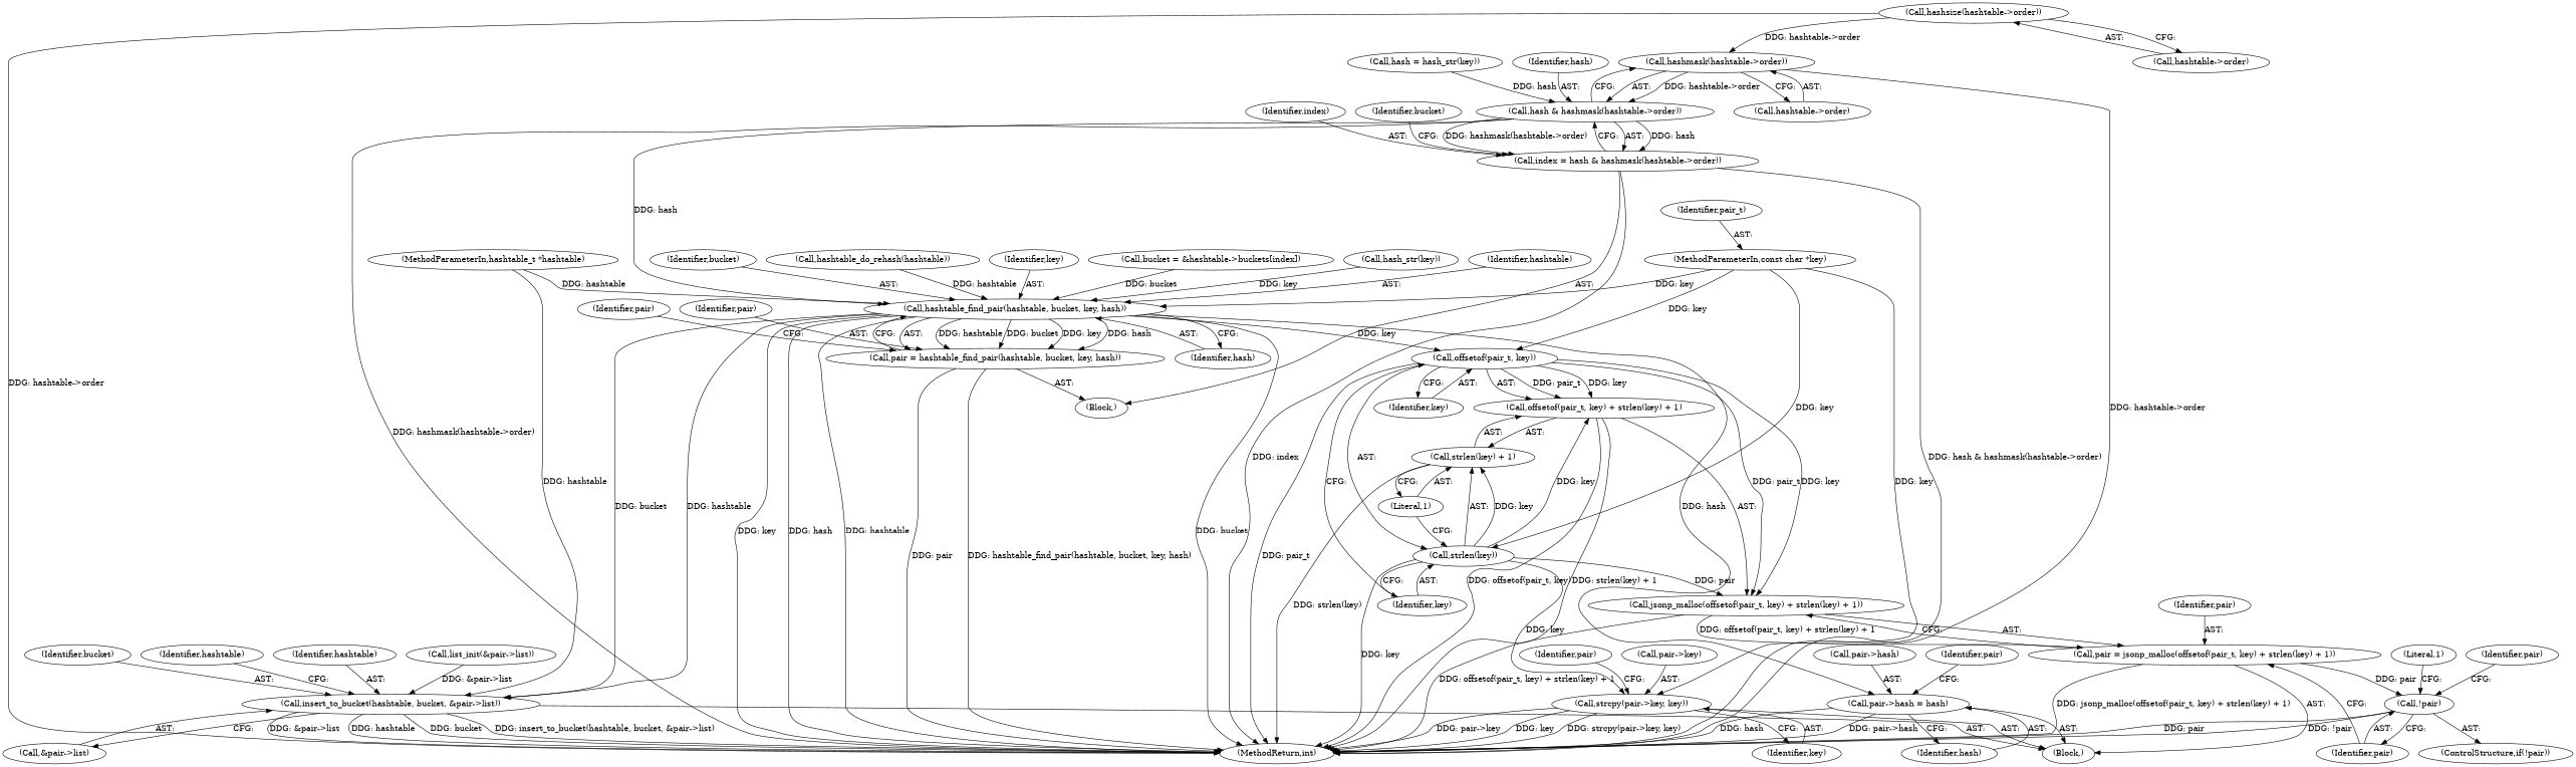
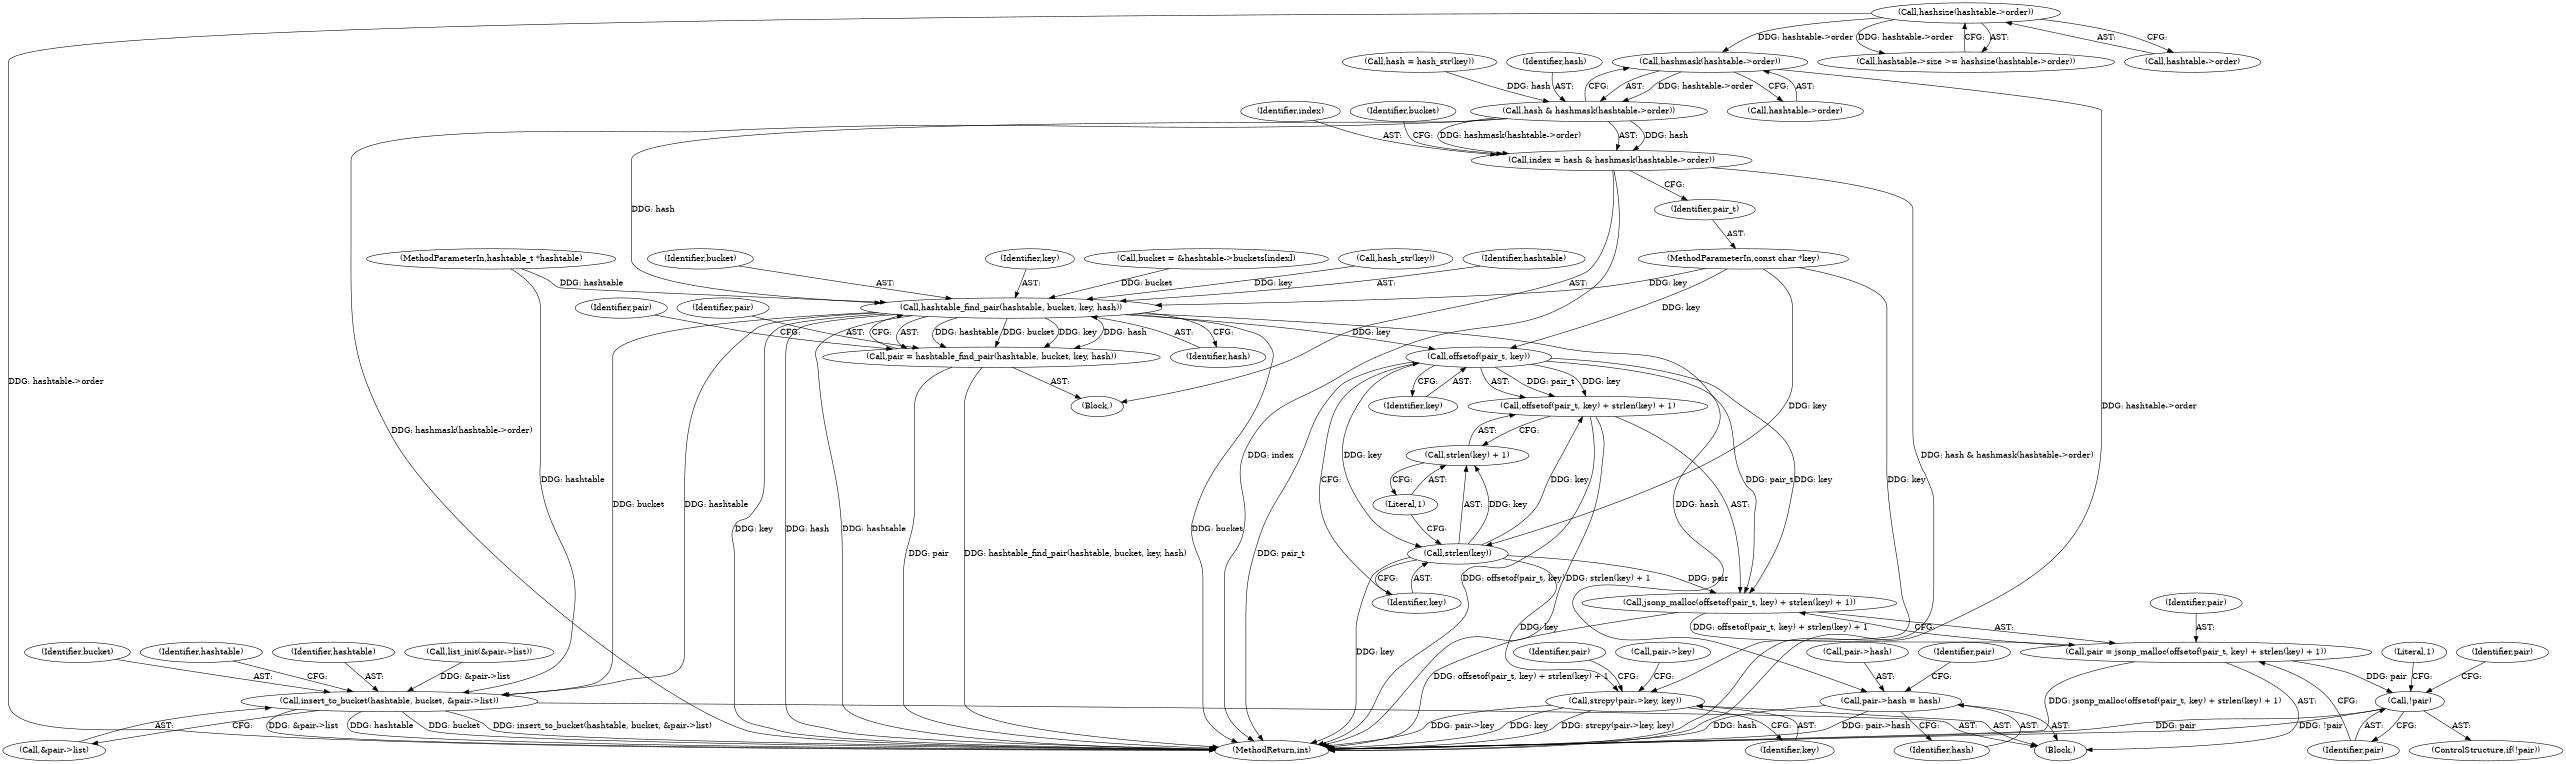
  digraph {
    n1 [label="(Call,hashmask(hashtable->order))"]
    n2 [label="(Call,hash & hashmask(hashtable->order))"]
    n3 [label="(MethodReturn,int)"]
    n4 [label="(Call,hashtable->order)"]
    n5 [label="(Call,index = hash & hashmask(hashtable->order))"]
    n6 [label="(Call,hashtable_find_pair(hashtable, bucket, key, hash))"]
    n7 [label="(Call,hashsize(hashtable->order))"]
+   n8 [label="(Call,hashtable->size >= hashsize(hashtable->order))"]
    n9 [label="(Call,hashtable->order)"]
    n10 [label="(Block,)"]
    n11 [label="(Call,pair = hashtable_find_pair(hashtable, bucket, key, hash))"]
    n12 [label="(Call,offsetof(pair_t, key))"]
    n13 [label="(Call,pair->hash = hash)"]
    n14 [label="(Call,insert_to_bucket(hashtable, bucket, &pair->list))"]
    n15 [label="(Identifier,hash)"]
    n16 [label="(Call,jsonp_malloc(offsetof(pair_t, key) + strlen(key) + 1))"]
    n17 [label="(Call,offsetof(pair_t, key) + strlen(key) + 1)"]
    n18 [label="(Call,strlen(key))"]
    n19 [label="(Identifier,key)"]
    n20 [label="(Block,)"]
    n21 [label="(Identifier,hash)"]
    n22 [label="(Call,&pair->list)"]
    n23 [label="(Call,pair = jsonp_malloc(offsetof(pair_t, key) + strlen(key) + 1))"]
    n24 [label="(Call,strlen(key) + 1)"]
    n25 [label="(Call,strcpy(pair->key, key))"]
    n26 [label="(Identifier,key)"]
    n27 [label="(Call,!pair)"]
    n28 [label="(Identifier,pair)"]
    n29 [label="(ControlStructure,if(!pair))"]
    n30 [label="(Literal,1)"]
    n31 [label="(Identifier,key)"]
    n32 [label="(Identifier,pair)"]
    n33 [label="(Identifier,bucket)"]
    n34 [label="(Identifier,pair_t)"]
    n35 [label="(MethodParameterIn,const char *key)"]
    n36 [label="(Identifier,pair)"]
    n37 [label="(Call,pair->hash)"]
    n38 [label="(Identifier,bucket)"]
    n39 [label="(Literal,1)"]
-   n40 [label="(Call,hashtable_do_rehash(hashtable))"]
    n41 [label="(Identifier,pair)"]
    n42 [label="(Identifier,hashtable)"]
    n43 [label="(Identifier,index)"]
    n44 [label="(Call,hash = hash_str(key))"]
    n45 [label="(Identifier,pair)"]
    n46 [label="(Call,pair->key)"]
    n47 [label="(Identifier,key)"]
    n48 [label="(Call,bucket = &hashtable->buckets[index])"]
    n49 [label="(Identifier,hashtable)"]
    n50 [label="(Identifier,bucket)"]
    n51 [label="(Identifier,hash)"]
    n52 [label="(Identifier,pair)"]
    n53 [label="(Call,hash_str(key))"]
    n54 [label="(MethodParameterIn,hashtable_t *hashtable)"]
    n55 [label="(Identifier,hashtable)"]
    n56 [label="(Call,list_init(&pair->list))"]
    n57 [label="(Identifier,pair)"]
    n1 -> n2 [label="AST: "]
    n1 -> n2 [label="DDG: hashtable->order"]
    n1 -> n3 [label="DDG: hashtable->order"]
    n1 -> n4 [label="CFG: "]
    n2 -> n1 [label="CFG: "]
    n2 -> n3 [label="DDG: hashmask(hashtable->order)"]
    n2 -> n5 [label="AST: "]
    n2 -> n5 [label="DDG: hash"]
    n2 -> n5 [label="DDG: hashmask(hashtable->order)"]
    n2 -> n6 [label="DDG: hash"]
    n4 -> n1 [label="AST: "]
-   n5 -> n2 [label="CFG: "]
+   n5 -> n34 [label="CFG: "]
    n5 -> n3 [label="DDG: hash & hashmask(hashtable->order)"]
    n5 -> n3 [label="DDG: index"]
    n5 -> n10 [label="AST: "]
    n6 -> n3 [label="DDG: bucket"]
    n6 -> n3 [label="DDG: key"]
    n6 -> n3 [label="DDG: hash"]
    n6 -> n3 [label="DDG: hashtable"]
    n6 -> n11 [label="AST: "]
    n6 -> n11 [label="DDG: hashtable"]
    n6 -> n11 [label="DDG: bucket"]
    n6 -> n11 [label="DDG: key"]
    n6 -> n11 [label="DDG: hash"]
    n6 -> n12 [label="DDG: key"]
    n6 -> n13 [label="DDG: hash"]
    n6 -> n14 [label="DDG: hashtable"]
    n6 -> n14 [label="DDG: bucket"]
    n6 -> n15 [label="CFG: "]
    n7 -> n1 [label="DDG: hashtable->order"]
    n7 -> n3 [label="DDG: hashtable->order"]
+   n7 -> n8 [label="AST: "]
+   n7 -> n8 [label="DDG: hashtable->order"]
    n7 -> n9 [label="CFG: "]
+   n8 -> n7 [label="CFG: "]
    n9 -> n7 [label="AST: "]
    n11 -> n3 [label="DDG: hashtable_find_pair(hashtable, bucket, key, hash)"]
    n11 -> n3 [label="DDG: pair"]
    n11 -> n6 [label="CFG: "]
    n11 -> n10 [label="AST: "]
    n12 -> n3 [label="DDG: pair_t"]
    n12 -> n16 [label="DDG: pair_t"]
    n12 -> n16 [label="DDG: key"]
    n12 -> n17 [label="AST: "]
    n12 -> n17 [label="DDG: pair_t"]
    n12 -> n17 [label="DDG: key"]
-   n12 -> n18 [label="AST: "]
+   n12 -> n18 [label="DDG: key"]
    n12 -> n19 [label="CFG: "]
    n13 -> n3 [label="DDG: pair->hash"]
    n13 -> n3 [label="DDG: hash"]
    n13 -> n20 [label="AST: "]
    n13 -> n21 [label="CFG: "]
    n14 -> n3 [label="DDG: bucket"]
    n14 -> n3 [label="DDG: insert_to_bucket(hashtable, bucket, &pair->list)"]
    n14 -> n3 [label="DDG: &pair->list"]
    n14 -> n3 [label="DDG: hashtable"]
    n14 -> n20 [label="AST: "]
    n14 -> n22 [label="CFG: "]
    n15 -> n6 [label="AST: "]
    n16 -> n3 [label="DDG: offsetof(pair_t, key) + strlen(key) + 1"]
    n16 -> n23 [label="AST: "]
    n16 -> n23 [label="DDG: offsetof(pair_t, key) + strlen(key) + 1"]
    n17 -> n3 [label="DDG: offsetof(pair_t, key)"]
    n17 -> n3 [label="DDG: strlen(key) + 1"]
    n17 -> n16 [label="AST: "]
-   n17 -> n24 [label="AST: "]
+   n17 -> n24 [label="CFG: "]
    n18 -> n3 [label="DDG: key"]
    n18 -> n16 [label="DDG: pair"]
    n18 -> n17 [label="DDG: key"]
    n18 -> n24 [label="AST: "]
    n18 -> n24 [label="DDG: key"]
    n18 -> n25 [label="DDG: key"]
    n18 -> n26 [label="CFG: "]
    n19 -> n12 [label="AST: "]
    n21 -> n13 [label="AST: "]
    n22 -> n14 [label="AST: "]
    n23 -> n3 [label="DDG: jsonp_malloc(offsetof(pair_t, key) + strlen(key) + 1)"]
    n23 -> n16 [label="CFG: "]
    n23 -> n20 [label="AST: "]
    n23 -> n27 [label="DDG: pair"]
-   n24 -> n3 [label="DDG: strlen(key)"]
    n24 -> n17 [label="AST: "]
    n24 -> n30 [label="CFG: "]
    n25 -> n3 [label="DDG: key"]
    n25 -> n3 [label="DDG: strcpy(pair->key, key)"]
    n25 -> n3 [label="DDG: pair->key"]
    n25 -> n20 [label="AST: "]
    n25 -> n31 [label="CFG: "]
    n26 -> n12 [label="CFG: "]
    n26 -> n18 [label="AST: "]
    n27 -> n3 [label="DDG: pair"]
    n27 -> n3 [label="DDG: !pair"]
    n27 -> n28 [label="CFG: "]
    n27 -> n29 [label="AST: "]
    n28 -> n23 [label="CFG: "]
    n28 -> n27 [label="AST: "]
    n30 -> n18 [label="CFG: "]
    n30 -> n24 [label="AST: "]
    n31 -> n25 [label="AST: "]
    n32 -> n25 [label="CFG: "]
    n33 -> n14 [label="AST: "]
    n34 -> n35 [label="AST: "]
    n35 -> n6 [label="DDG: key"]
    n35 -> n12 [label="DDG: key"]
    n35 -> n18 [label="DDG: key"]
    n35 -> n25 [label="DDG: key"]
    n36 -> n23 [label="AST: "]
    n37 -> n13 [label="AST: "]
    n38 -> n6 [label="AST: "]
    n39 -> n27 [label="CFG: "]
-   n40 -> n6 [label="DDG: hashtable"]
    n41 -> n27 [label="CFG: "]
    n42 -> n14 [label="CFG: "]
    n43 -> n5 [label="AST: "]
    n44 -> n2 [label="DDG: hash"]
    n45 -> n11 [label="CFG: "]
-   n46 -> n25 [label="AST: "]
+   n46 -> n25 [label="CFG: "]
    n47 -> n6 [label="AST: "]
    n48 -> n6 [label="DDG: bucket"]
    n49 -> n14 [label="AST: "]
    n50 -> n5 [label="CFG: "]
    n51 -> n2 [label="AST: "]
    n52 -> n13 [label="CFG: "]
    n53 -> n6 [label="DDG: key"]
    n54 -> n6 [label="DDG: hashtable"]
    n54 -> n14 [label="DDG: hashtable"]
    n55 -> n6 [label="AST: "]
    n56 -> n14 [label="DDG: &pair->list"]
    n57 -> n11 [label="AST: "]
  }
